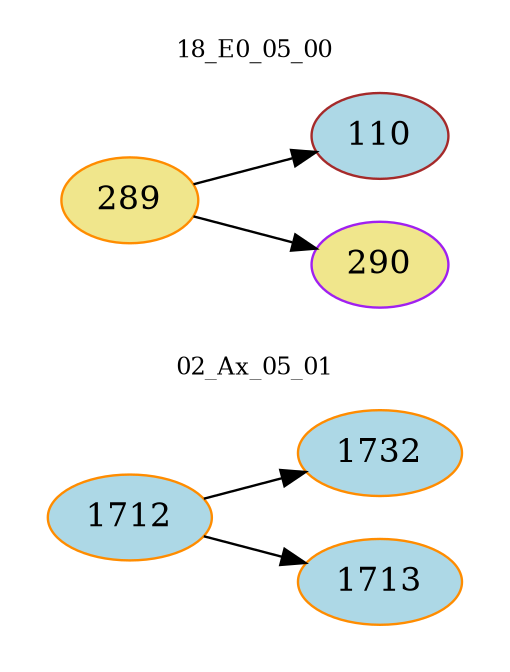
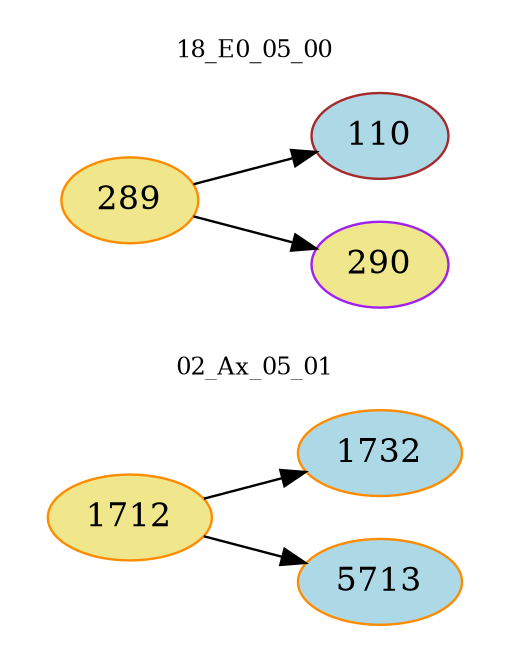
  digraph {
    rankdir=LR
    node [color=darkorange fillcolor=khaki style=filled]
    edge [color=black]
-   n1 [fillcolor=lightblue label=1712]
-   n2 [fillcolor=lightblue label=1713]
+   n1 [label=1712]
+   n2 [fillcolor=lightblue label=5713]
    n3 [fillcolor=lightblue label=1732]
    n4 [label=289]
    n5 [color=purple label=290]
    n6 [color=brown fillcolor=lightblue label=110]
    subgraph cluster_1 {
      color=white
      fontsize=10
      label="02_Ax_05_01"
      n1
      n2
      n3
    }
    subgraph cluster_2 {
      color=white
      fontsize=10
      label="18_E0_05_00"
      n4
      n5
      n6
    }
    n1 -> n2
    n1 -> n3
    n4 -> n5
    n4 -> n6
  }
